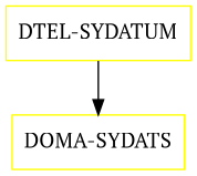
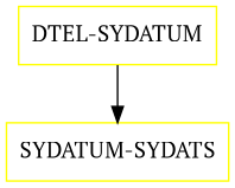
  digraph {
    fontname="PT Serif"
    node [color=yellow shape=box fontname="PT Serif"]
    "DTEL-SYDATUM"
-   "DOMA-SYDATS"
+   "DOMA-SYDATS" [label="SYDATUM-SYDATS"]
    "DTEL-SYDATUM" -> "DOMA-SYDATS" [fontname="PT Serif"]
  }
